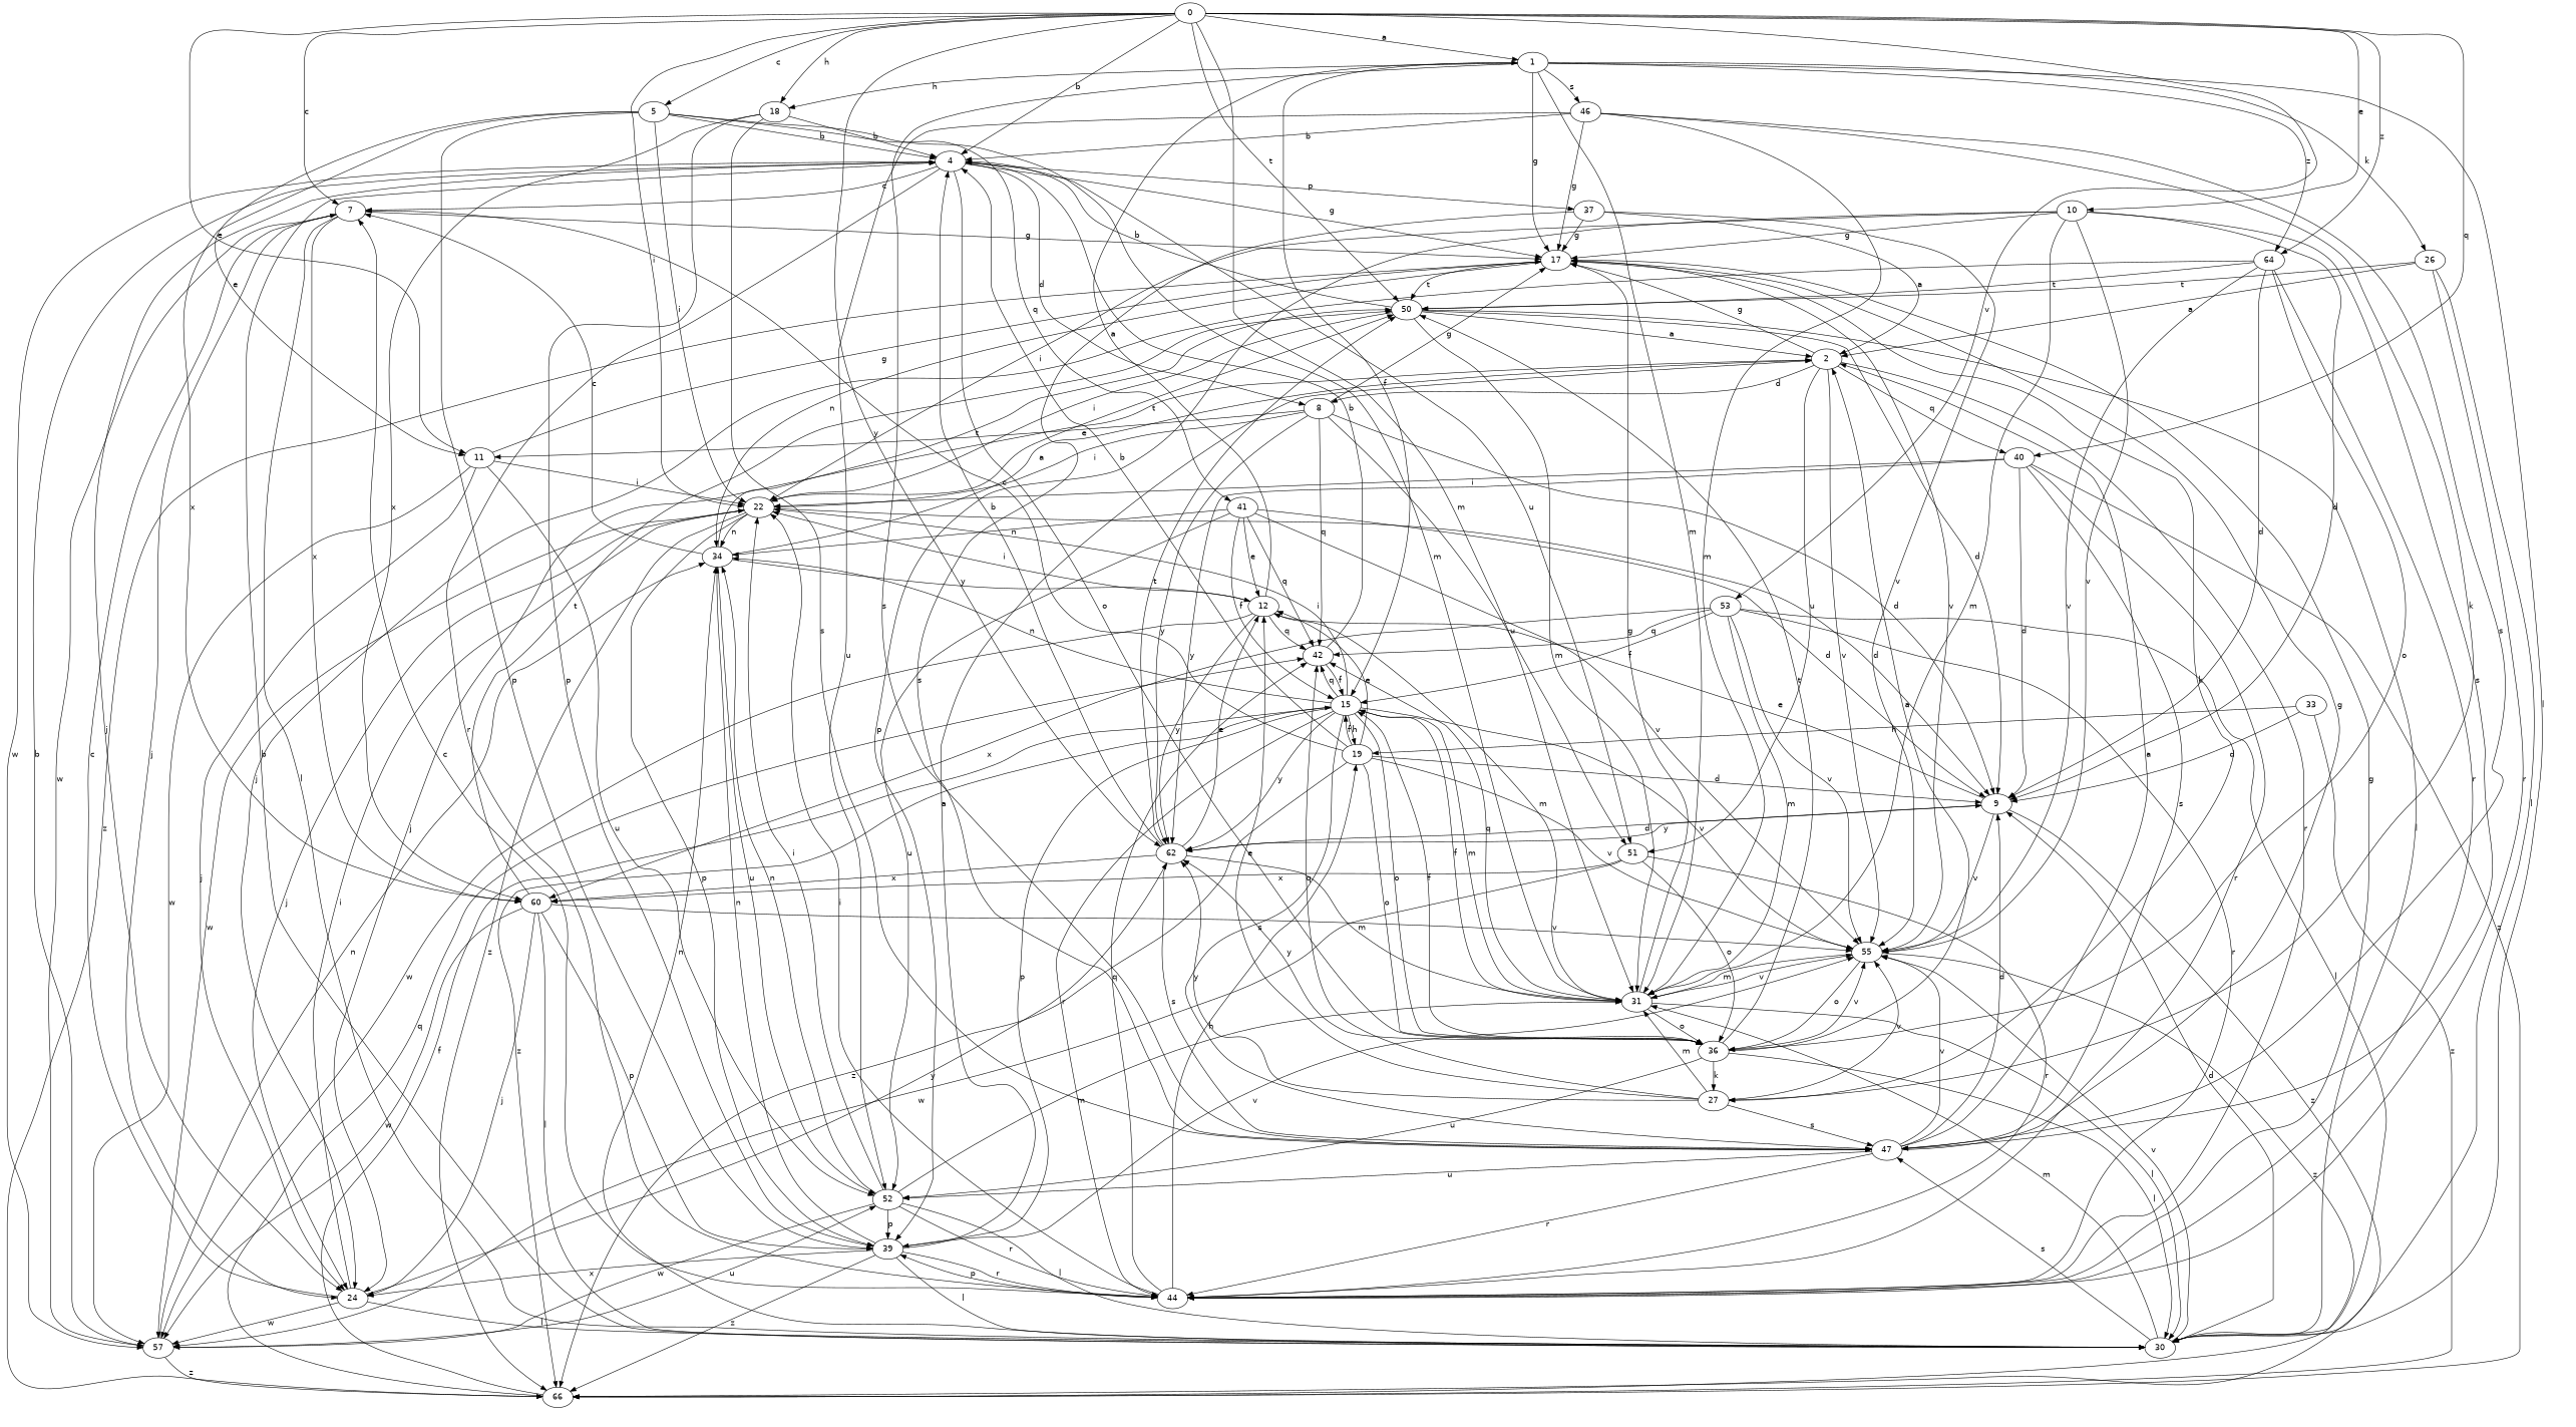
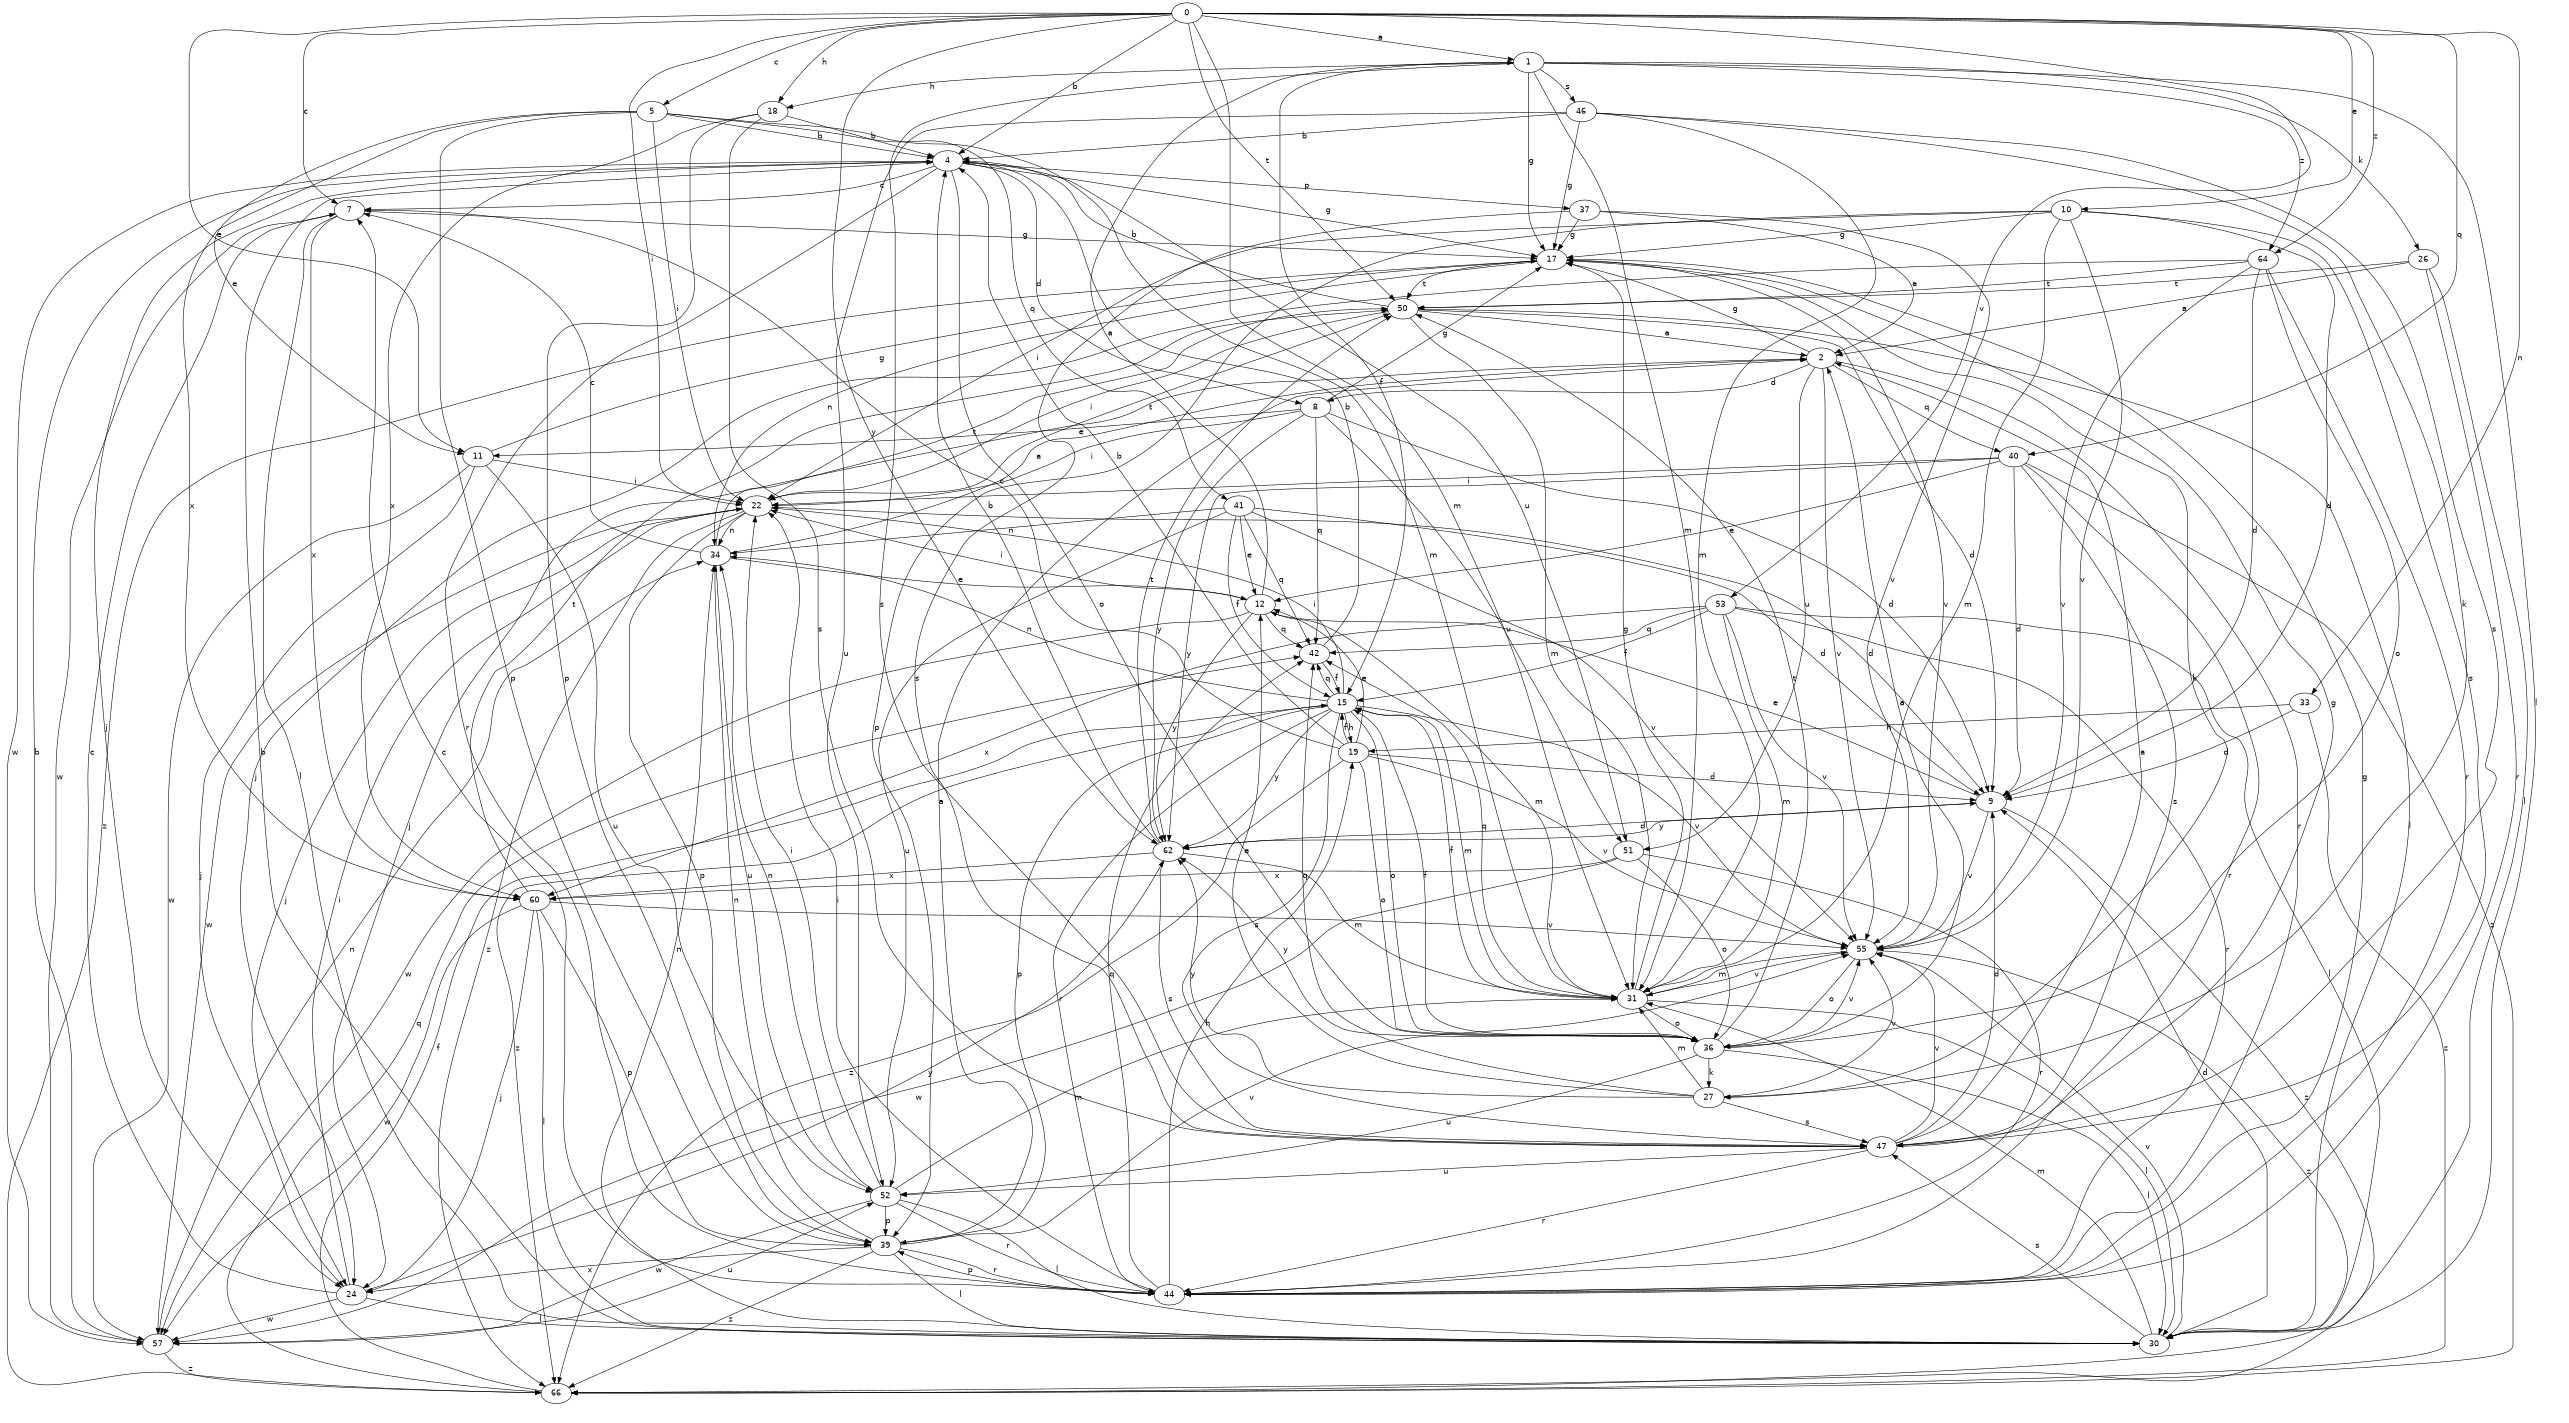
  strict digraph {
    fontname="DejaVu Sans"
    node [fontname="DejaVu Sans"]
    edge [fontname="DejaVu Sans"]
    0
    1
    4
    5
    7
    10
    11
    18
    22
    31
    33
    40
    50
    53
    62
    64
    15
    17
    26
    30
    46
    47
    8
    24
    44
    51
    36
    37
    57
    39
    41
    60
    55
    9
    52
    66
    34
    42
    19
    2
    12
    27
    0 -> 1 [label=a]
    0 -> 4 [label=b]
    0 -> 5 [label=c]
    0 -> 7 [label=c]
    0 -> 10 [label=e]
    0 -> 11 [label=e]
    0 -> 18 [label=h]
    0 -> 22 [label=i]
    0 -> 31 [label=m]
+   0 -> 33 [label=n]
    0 -> 40 [label=q]
    0 -> 50 [label=t]
    0 -> 53 [label=v]
    0 -> 62 [label=y]
    0 -> 64 [label=z]
    1 -> 18 [label=h]
    1 -> 31 [label=m]
    1 -> 64 [label=z]
    1 -> 15 [label=f]
    1 -> 17 [label=g]
    1 -> 26 [label=k]
    1 -> 30 [label=l]
    1 -> 46 [label=s]
    1 -> 47 [label=s]
    4 -> 7 [label=c]
    4 -> 17 [label=g]
    4 -> 8 [label=d]
    4 -> 24 [label=j]
    4 -> 44 [label=r]
    4 -> 51 [label=u]
    4 -> 36 [label=o]
    4 -> 37 [label=p]
    4 -> 57 [label=w]
    5 -> 4 [label=b]
    5 -> 11 [label=e]
    5 -> 22 [label=i]
    5 -> 31 [label=m]
    5 -> 39 [label=p]
    5 -> 41 [label=q]
    5 -> 60 [label=x]
    7 -> 17 [label=g]
    7 -> 30 [label=l]
-   7 -> 24 [label=j]
    7 -> 57 [label=w]
    7 -> 60 [label=x]
    10 -> 22 [label=i]
    10 -> 31 [label=m]
    10 -> 17 [label=g]
    10 -> 47 [label=s]
    10 -> 39 [label=p]
    10 -> 55 [label=v]
    10 -> 9 [label=d]
    11 -> 22 [label=i]
    11 -> 17 [label=g]
    11 -> 24 [label=j]
    11 -> 57 [label=w]
    11 -> 52 [label=u]
    18 -> 4 [label=b]
    18 -> 47 [label=s]
    18 -> 39 [label=p]
    18 -> 60 [label=x]
    22 -> 50 [label=t]
    22 -> 24 [label=j]
    22 -> 57 [label=w]
    22 -> 39 [label=p]
    22 -> 9 [label=d]
    22 -> 66 [label=z]
    22 -> 34 [label=n]
    31 -> 15 [label=f]
    31 -> 17 [label=g]
    31 -> 30 [label=l]
    31 -> 36 [label=o]
    31 -> 55 [label=v]
    31 -> 42 [label=q]
    33 -> 9 [label=d]
    33 -> 66 [label=z]
    33 -> 19 [label=h]
    40 -> 22 [label=i]
    40 -> 62 [label=y]
    40 -> 47 [label=s]
    40 -> 44 [label=r]
    40 -> 9 [label=d]
    40 -> 66 [label=z]
    50 -> 4 [label=b]
    50 -> 22 [label=i]
    50 -> 31 [label=m]
    50 -> 30 [label=l]
    50 -> 9 [label=d]
    50 -> 2 [label=a]
    53 -> 31 [label=m]
    53 -> 15 [label=f]
    53 -> 30 [label=l]
    53 -> 44 [label=r]
    53 -> 60 [label=x]
    53 -> 55 [label=v]
    53 -> 42 [label=q]
    62 -> 4 [label=b]
    62 -> 31 [label=m]
    62 -> 50 [label=t]
    62 -> 47 [label=s]
    62 -> 60 [label=x]
    62 -> 9 [label=d]
-   62 -> 12 [label=e]
+   40 -> 12 [label=e]
    64 -> 50 [label=t]
    64 -> 24 [label=j]
    64 -> 44 [label=r]
    64 -> 36 [label=o]
    64 -> 55 [label=v]
    64 -> 9 [label=d]
    15 -> 22 [label=i]
    15 -> 31 [label=m]
    15 -> 62 [label=y]
    15 -> 47 [label=s]
    15 -> 44 [label=r]
    15 -> 36 [label=o]
    15 -> 39 [label=p]
    15 -> 55 [label=v]
    15 -> 66 [label=z]
    15 -> 34 [label=n]
    15 -> 42 [label=q]
    15 -> 19 [label=h]
    17 -> 50 [label=t]
    17 -> 55 [label=v]
    17 -> 66 [label=z]
    17 -> 34 [label=n]
    17 -> 27 [label=k]
    26 -> 50 [label=t]
    26 -> 30 [label=l]
    26 -> 44 [label=r]
    26 -> 2 [label=a]
    30 -> 4 [label=b]
    30 -> 31 [label=m]
    30 -> 47 [label=s]
    30 -> 55 [label=v]
    30 -> 9 [label=d]
    30 -> 34 [label=n]
    46 -> 4 [label=b]
    46 -> 31 [label=m]
    46 -> 17 [label=g]
    46 -> 47 [label=s]
    46 -> 52 [label=u]
    46 -> 27 [label=k]
    47 -> 17 [label=g]
    47 -> 44 [label=r]
    47 -> 55 [label=v]
    47 -> 9 [label=d]
    47 -> 52 [label=u]
    47 -> 2 [label=a]
    8 -> 11 [label=e]
    8 -> 22 [label=i]
    8 -> 62 [label=y]
    8 -> 17 [label=g]
    8 -> 51 [label=u]
    8 -> 9 [label=d]
    8 -> 42 [label=q]
    24 -> 7 [label=c]
    24 -> 22 [label=i]
    24 -> 62 [label=y]
    24 -> 30 [label=l]
    24 -> 57 [label=w]
    44 -> 7 [label=c]
    44 -> 22 [label=i]
    44 -> 17 [label=g]
    44 -> 39 [label=p]
    44 -> 42 [label=q]
    44 -> 19 [label=h]
    51 -> 44 [label=r]
    51 -> 36 [label=o]
    51 -> 57 [label=w]
    51 -> 60 [label=x]
    36 -> 50 [label=t]
    36 -> 62 [label=y]
    36 -> 15 [label=f]
    36 -> 30 [label=l]
    36 -> 55 [label=v]
    36 -> 52 [label=u]
    36 -> 2 [label=a]
    36 -> 27 [label=k]
    37 -> 17 [label=g]
    37 -> 47 [label=s]
    37 -> 55 [label=v]
    37 -> 2 [label=a]
    57 -> 4 [label=b]
    57 -> 52 [label=u]
    57 -> 66 [label=z]
    57 -> 34 [label=n]
    39 -> 30 [label=l]
    39 -> 24 [label=x]
    39 -> 44 [label=r]
    39 -> 55 [label=v]
    39 -> 66 [label=z]
    39 -> 34 [label=n]
    39 -> 2 [label=a]
    41 -> 15 [label=f]
    41 -> 55 [label=v]
    41 -> 9 [label=d]
    41 -> 52 [label=u]
    41 -> 34 [label=n]
    41 -> 42 [label=q]
    41 -> 12 [label=e]
    60 -> 50 [label=t]
    60 -> 30 [label=l]
    60 -> 24 [label=j]
    60 -> 57 [label=w]
    60 -> 39 [label=p]
    60 -> 55 [label=v]
    55 -> 31 [label=m]
    55 -> 36 [label=o]
    55 -> 66 [label=z]
    9 -> 62 [label=y]
    9 -> 55 [label=v]
    9 -> 66 [label=z]
    9 -> 12 [label=e]
    52 -> 22 [label=i]
    52 -> 31 [label=m]
    52 -> 30 [label=l]
    52 -> 44 [label=r]
    52 -> 57 [label=w]
    52 -> 39 [label=p]
    52 -> 34 [label=n]
    66 -> 15 [label=f]
    66 -> 42 [label=q]
    34 -> 7 [label=c]
    34 -> 50 [label=t]
    34 -> 52 [label=u]
    34 -> 2 [label=a]
-   34 -> 12 [label=y]
+   34 -> 12 [label=e]
    42 -> 4 [label=b]
    42 -> 15 [label=f]
    19 -> 4 [label=b]
    19 -> 7 [label=c]
    19 -> 15 [label=f]
    19 -> 36 [label=o]
    19 -> 55 [label=v]
    19 -> 9 [label=d]
    19 -> 66 [label=z]
    19 -> 12 [label=e]
    2 -> 40 [label=q]
    2 -> 17 [label=g]
    2 -> 8 [label=d]
    2 -> 24 [label=j]
    2 -> 44 [label=r]
    2 -> 51 [label=u]
    2 -> 55 [label=v]
    12 -> 1 [label=a]
    12 -> 22 [label=i]
    12 -> 31 [label=m]
    12 -> 62 [label=y]
    12 -> 57 [label=w]
    12 -> 42 [label=q]
    27 -> 31 [label=m]
    27 -> 62 [label=y]
    27 -> 47 [label=s]
    27 -> 55 [label=v]
    27 -> 42 [label=q]
    27 -> 12 [label=e]
  }
